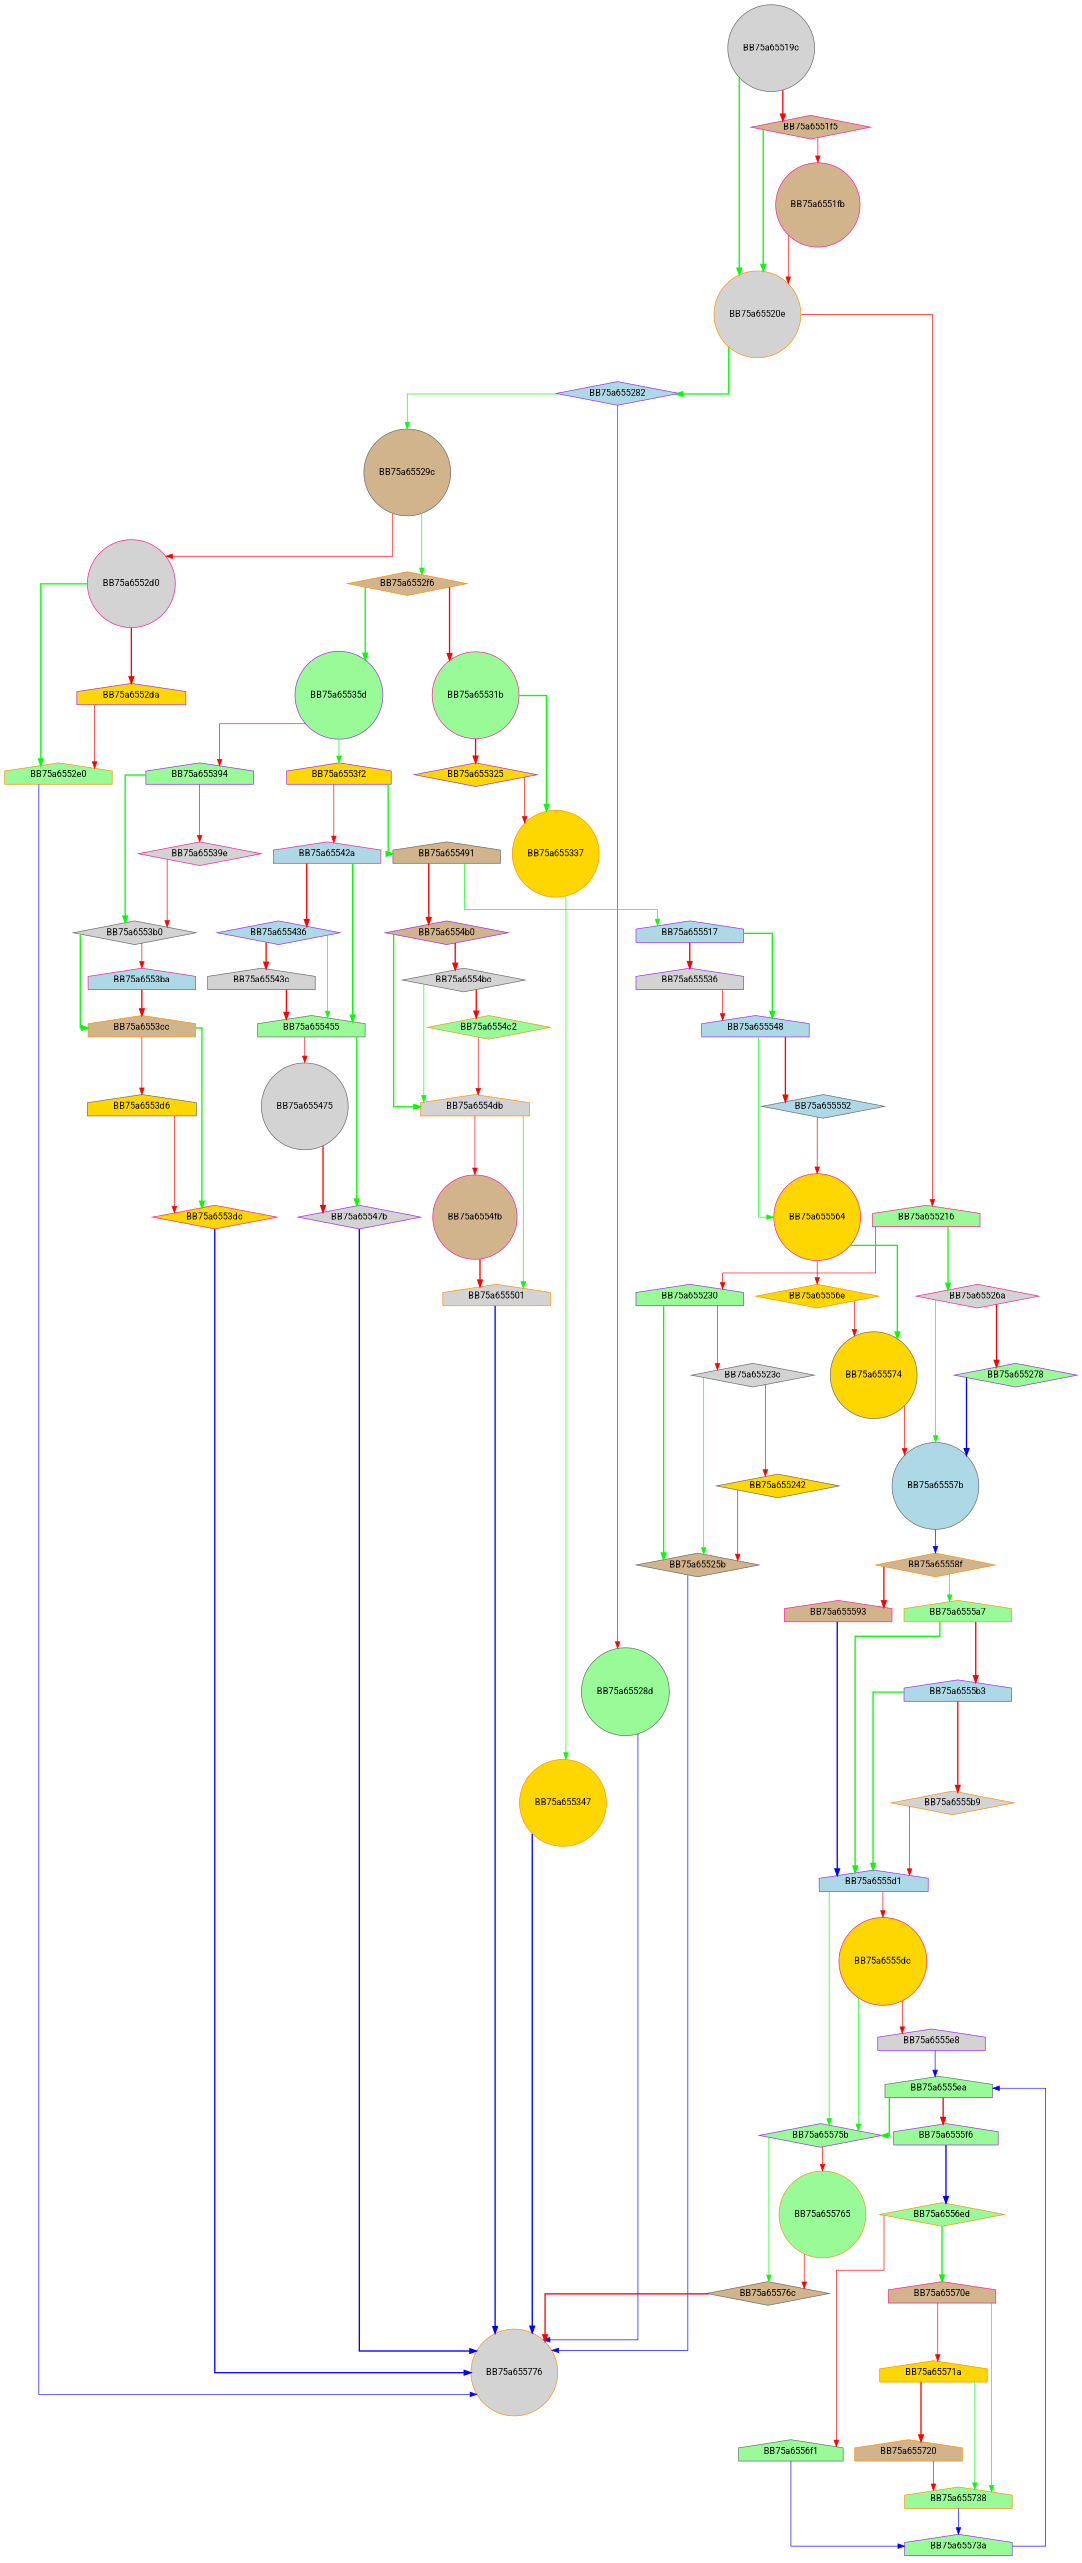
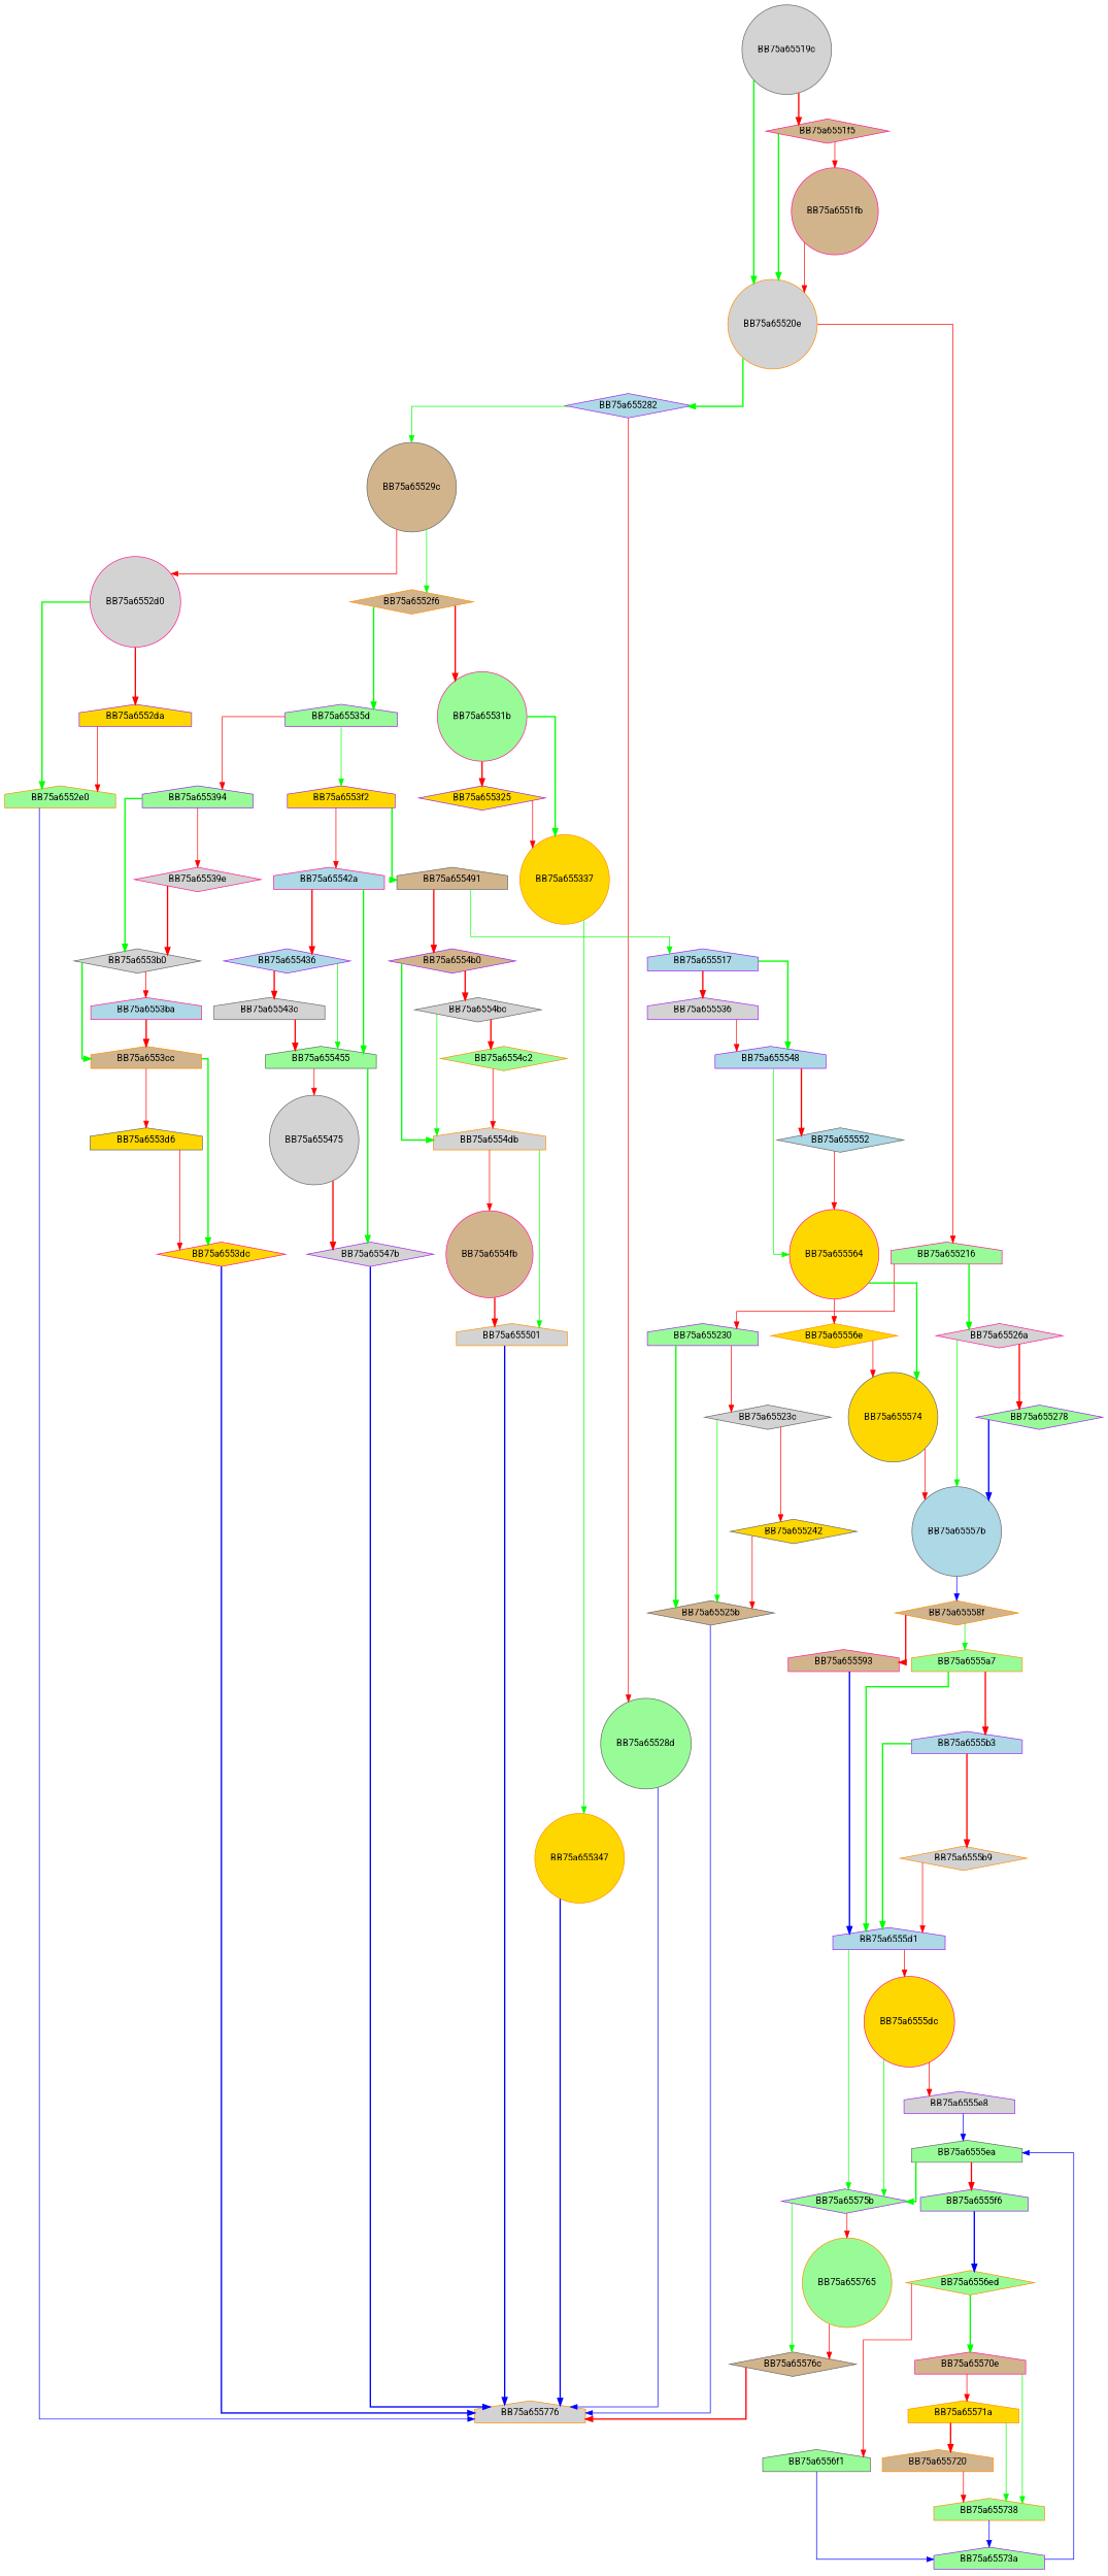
  digraph {
    fontname=Roboto
    splines=ortho
    node [color=purple fillcolor=palegreen fontname=Roboto shape=house style=filled]
    edge [color=red fontname=Roboto style=solid]
    BB75a65519c [color=gray40 fillcolor=lightgrey shape=circle]
    BB75a65520e [color=darkorange fillcolor=lightgrey shape=circle]
    BB75a6551f5 [color=deeppink fillcolor=tan shape=diamond]
    BB75a655282 [fillcolor=lightblue shape=diamond]
    BB75a655216 [color=deeppink]
    BB75a6551fb [color=deeppink fillcolor=tan shape=circle]
    BB75a65529c [color=gray40 fillcolor=tan shape=circle]
    BB75a65528d [color=gray40 shape=circle]
    BB75a65526a [color=deeppink fillcolor=lightgrey shape=diamond]
    BB75a655230
    BB75a6552f6 [color=darkorange fillcolor=tan shape=diamond]
    BB75a6552d0 [color=deeppink fillcolor=lightgrey shape=circle]
-   BB75a655776 [color=darkorange fillcolor=lightgrey shape=circle]
+   BB75a655776 [color=darkorange fillcolor=lightgrey]
    BB75a65557b [color=gray40 fillcolor=lightblue shape=circle]
    BB75a655278 [shape=diamond]
    BB75a65525b [color=gray40 fillcolor=tan shape=diamond]
    BB75a65523c [color=gray40 fillcolor=lightgrey shape=diamond]
    BB75a65558f [color=darkorange fillcolor=tan shape=diamond]
    BB75a655242 [color=gray40 fillcolor=gold shape=diamond]
    BB75a6555a7 [color=darkorange]
    BB75a655593 [color=deeppink fillcolor=tan]
-   BB75a65535d [shape=circle]
+   BB75a65535d
    BB75a65531b [color=deeppink shape=circle]
    BB75a6552e0 [color=darkorange]
    BB75a6552da [fillcolor=gold]
    BB75a6553f2 [fillcolor=gold]
    BB75a655394
    BB75a655337 [color=darkorange fillcolor=gold shape=circle]
    BB75a655325 [fillcolor=gold shape=diamond]
    BB75a655491 [color=gray40 fillcolor=tan]
    BB75a65542a [color=deeppink fillcolor=lightblue]
    BB75a6553b0 [color=gray40 fillcolor=lightgrey shape=diamond]
    BB75a65539e [color=deeppink fillcolor=lightgrey shape=diamond]
    BB75a655347 [color=darkorange fillcolor=gold shape=circle]
    BB75a655517 [fillcolor=lightblue]
    BB75a6554b0 [fillcolor=tan shape=diamond]
    BB75a655455 [color=gray40]
    BB75a655436 [fillcolor=lightblue shape=diamond]
    BB75a6553cc [color=darkorange fillcolor=tan]
    BB75a6553ba [color=deeppink fillcolor=lightblue]
    BB75a6553dc [color=deeppink fillcolor=gold shape=diamond]
    BB75a6553d6 [color=gray40 fillcolor=gold]
    BB75a655548 [fillcolor=lightblue]
    BB75a655536 [fillcolor=lightgrey]
    BB75a6554db [color=darkorange fillcolor=lightgrey]
    BB75a6554bc [color=gray40 fillcolor=lightgrey shape=diamond]
    BB75a65547b [fillcolor=lightgrey shape=diamond]
    BB75a655475 [color=gray40 fillcolor=lightgrey shape=circle]
    BB75a65543c [color=gray40 fillcolor=lightgrey]
    BB75a655564 [color=deeppink fillcolor=gold shape=circle]
    BB75a655552 [color=gray40 fillcolor=lightblue shape=diamond]
    BB75a655501 [color=darkorange fillcolor=lightgrey]
    BB75a6554fb [color=deeppink fillcolor=tan shape=circle]
    BB75a6554c2 [color=darkorange shape=diamond]
    BB75a655574 [color=gray40 fillcolor=gold shape=circle]
    BB75a65556e [color=darkorange fillcolor=gold shape=diamond]
    BB75a6555d1 [fillcolor=lightblue]
    BB75a6555b3 [fillcolor=lightblue]
    BB75a65575b [shape=diamond]
    BB75a6555dc [color=deeppink fillcolor=gold shape=circle]
    BB75a6555b9 [color=darkorange fillcolor=lightgrey shape=diamond]
    BB75a65576c [color=gray40 fillcolor=tan shape=diamond]
    BB75a655765 [color=darkorange shape=circle]
    BB75a6555e8 [fillcolor=lightgrey]
    BB75a6555ea [color=gray40]
    BB75a6555f6
    BB75a6556ed [color=darkorange shape=diamond]
    BB75a65570e [color=deeppink fillcolor=tan]
    BB75a6556f1 [color=gray40]
    BB75a655738 [color=darkorange]
    BB75a65571a [color=darkorange fillcolor=gold]
    BB75a65573a
    BB75a655720 [color=darkorange fillcolor=tan]
    BB75a65519c -> BB75a65520e [color=green style=bold]
    BB75a65519c -> BB75a6551f5 [style=bold]
    BB75a65520e -> BB75a655282 [color=green style=bold]
    BB75a65520e -> BB75a655216
    BB75a6551f5 -> BB75a65520e [color=green style=bold]
    BB75a6551f5 -> BB75a6551fb
    BB75a655282 -> BB75a65529c [color=green]
    BB75a655282 -> BB75a65528d
    BB75a655216 -> BB75a65526a [color=green style=bold]
    BB75a655216 -> BB75a655230
    BB75a6551fb -> BB75a65520e
    BB75a65529c -> BB75a6552f6 [color=green]
    BB75a65529c -> BB75a6552d0
    BB75a65528d -> BB75a655776 [color=blue]
    BB75a65526a -> BB75a65557b [color=green]
    BB75a65526a -> BB75a655278 [style=bold]
    BB75a655230 -> BB75a65525b [color=green style=bold]
    BB75a655230 -> BB75a65523c
    BB75a6552f6 -> BB75a65535d [color=green style=bold]
    BB75a6552f6 -> BB75a65531b [style=bold]
    BB75a6552d0 -> BB75a6552e0 [color=green style=bold]
    BB75a6552d0 -> BB75a6552da [style=bold]
    BB75a65557b -> BB75a65558f [color=blue]
    BB75a655278 -> BB75a65557b [color=blue style=bold]
    BB75a65525b -> BB75a655776 [color=blue]
    BB75a65523c -> BB75a65525b [color=green]
    BB75a65523c -> BB75a655242
    BB75a65558f -> BB75a6555a7 [color=green]
    BB75a65558f -> BB75a655593 [style=bold]
    BB75a655242 -> BB75a65525b
    BB75a6555a7 -> BB75a6555d1 [color=green style=bold]
    BB75a6555a7 -> BB75a6555b3 [style=bold]
    BB75a655593 -> BB75a6555d1 [color=blue style=bold]
    BB75a65535d -> BB75a6553f2 [color=green]
    BB75a65535d -> BB75a655394
    BB75a65531b -> BB75a655337 [color=green style=bold]
    BB75a65531b -> BB75a655325 [style=bold]
    BB75a6552e0 -> BB75a655776 [color=blue]
    BB75a6552da -> BB75a6552e0
    BB75a6553f2 -> BB75a655491 [color=green style=bold]
    BB75a6553f2 -> BB75a65542a
    BB75a655394 -> BB75a6553b0 [color=green style=bold]
    BB75a655394 -> BB75a65539e
    BB75a655337 -> BB75a655347 [color=green]
    BB75a655325 -> BB75a655337
    BB75a655491 -> BB75a655517 [color=green]
    BB75a655491 -> BB75a6554b0 [style=bold]
    BB75a65542a -> BB75a655455 [color=green style=bold]
    BB75a65542a -> BB75a655436 [style=bold]
    BB75a6553b0 -> BB75a6553cc [color=green style=bold]
    BB75a6553b0 -> BB75a6553ba
-   BB75a65539e -> BB75a6553b0
+   BB75a65539e -> BB75a6553b0 [style=bold]
    BB75a655347 -> BB75a655776 [color=blue style=bold]
    BB75a655517 -> BB75a655548 [color=green style=bold]
    BB75a655517 -> BB75a655536 [style=bold]
    BB75a6554b0 -> BB75a6554db [color=green style=bold]
    BB75a6554b0 -> BB75a6554bc [style=bold]
    BB75a655455 -> BB75a65547b [color=green style=bold]
    BB75a655455 -> BB75a655475
    BB75a655436 -> BB75a655455 [color=green]
    BB75a655436 -> BB75a65543c [style=bold]
    BB75a6553cc -> BB75a6553dc [color=green style=bold]
    BB75a6553cc -> BB75a6553d6
    BB75a6553ba -> BB75a6553cc [style=bold]
    BB75a6553dc -> BB75a655776 [color=blue style=bold]
    BB75a6553d6 -> BB75a6553dc
    BB75a655548 -> BB75a655564 [color=green]
    BB75a655548 -> BB75a655552 [style=bold]
    BB75a655536 -> BB75a655548
    BB75a6554db -> BB75a655501 [color=green]
    BB75a6554db -> BB75a6554fb
    BB75a6554bc -> BB75a6554db [color=green]
    BB75a6554bc -> BB75a6554c2 [style=bold]
    BB75a65547b -> BB75a655776 [color=blue style=bold]
    BB75a655475 -> BB75a65547b [style=bold]
    BB75a65543c -> BB75a655455 [style=bold]
    BB75a655564 -> BB75a655574 [color=green style=bold]
    BB75a655564 -> BB75a65556e
    BB75a655552 -> BB75a655564
    BB75a655501 -> BB75a655776 [color=blue style=bold]
    BB75a6554fb -> BB75a655501 [style=bold]
    BB75a6554c2 -> BB75a6554db
    BB75a655574 -> BB75a65557b
    BB75a65556e -> BB75a655574
    BB75a6555d1 -> BB75a65575b [color=green]
    BB75a6555d1 -> BB75a6555dc
    BB75a6555b3 -> BB75a6555d1 [color=green style=bold]
    BB75a6555b3 -> BB75a6555b9 [style=bold]
    BB75a65575b -> BB75a65576c [color=green]
    BB75a65575b -> BB75a655765
    BB75a6555dc -> BB75a65575b [color=green]
    BB75a6555dc -> BB75a6555e8
    BB75a6555b9 -> BB75a6555d1
    BB75a65576c -> BB75a655776 [style=bold]
    BB75a655765 -> BB75a65576c
    BB75a6555e8 -> BB75a6555ea [color=blue]
    BB75a6555ea -> BB75a65575b [color=green style=bold]
    BB75a6555ea -> BB75a6555f6 [style=bold]
    BB75a6555f6 -> BB75a6556ed [color=blue style=bold]
    BB75a6556ed -> BB75a65570e [color=green style=bold]
    BB75a6556ed -> BB75a6556f1
    BB75a65570e -> BB75a655738 [color=green]
    BB75a65570e -> BB75a65571a
    BB75a6556f1 -> BB75a65573a [color=blue]
    BB75a655738 -> BB75a65573a [color=blue]
    BB75a65571a -> BB75a655738 [color=green]
    BB75a65571a -> BB75a655720 [style=bold]
    BB75a65573a -> BB75a6555ea [color=blue]
    BB75a655720 -> BB75a655738
  }
